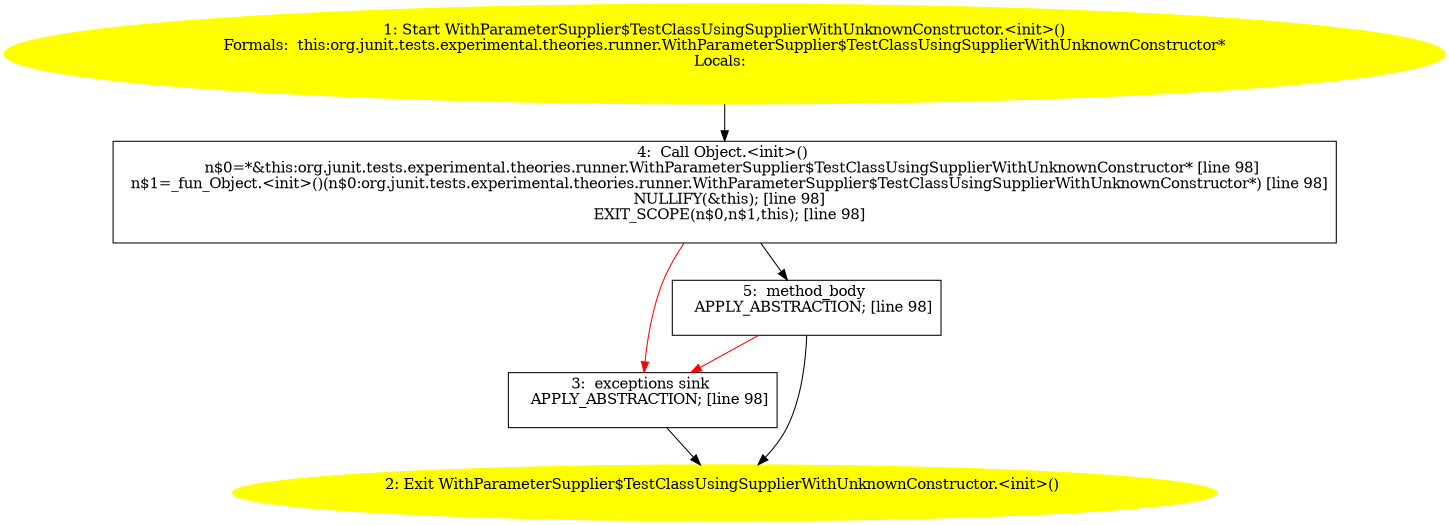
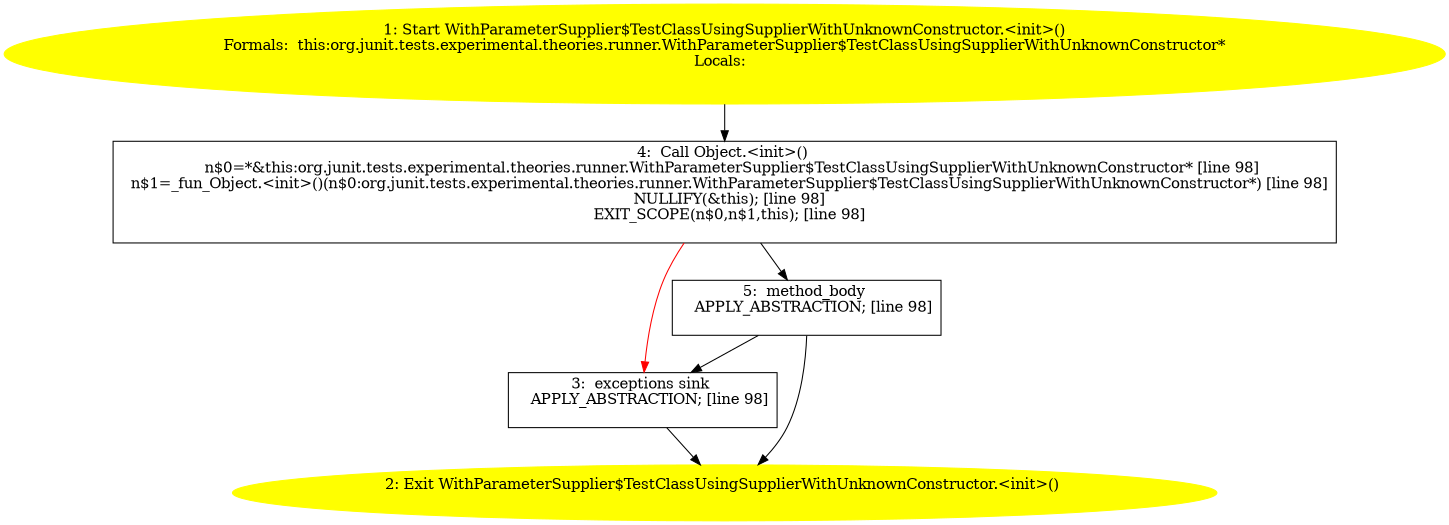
  digraph {
    node [shape=box]
    n1 [color=yellow label="1: Start WithParameterSupplier$TestClassUsingSupplierWithUnknownConstructor.<init>()\nFormals:  this:org.junit.tests.experimental.theories.runner.WithParameterSupplier$TestClassUsingSupplierWithUnknownConstructor*\nLocals:  \n  " style=filled shape=""]
    n2 [label="4:  Call Object.<init>() \n   n$0=*&this:org.junit.tests.experimental.theories.runner.WithParameterSupplier$TestClassUsingSupplierWithUnknownConstructor* [line 98]\n  n$1=_fun_Object.<init>()(n$0:org.junit.tests.experimental.theories.runner.WithParameterSupplier$TestClassUsingSupplierWithUnknownConstructor*) [line 98]\n  NULLIFY(&this); [line 98]\n  EXIT_SCOPE(n$0,n$1,this); [line 98]\n "]
    n3 [label="3:  exceptions sink \n   APPLY_ABSTRACTION; [line 98]\n "]
    n4 [label="5:  method_body \n   APPLY_ABSTRACTION; [line 98]\n "]
    n5 [color=yellow label="2: Exit WithParameterSupplier$TestClassUsingSupplierWithUnknownConstructor.<init>() \n  " style=filled shape=""]
    n1 -> n2
    n2 -> n3 [color=red]
    n2 -> n4
    n3 -> n5
-   n4 -> n3 [color=red]
+   n4 -> n3 [color=black]
    n4 -> n5
  }
